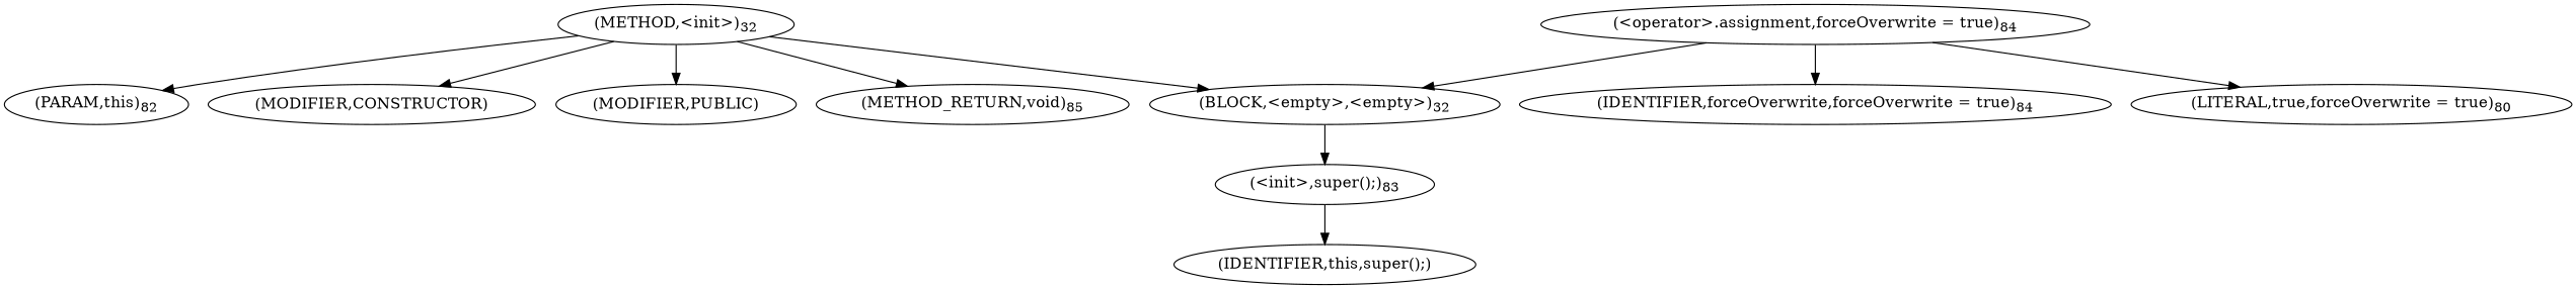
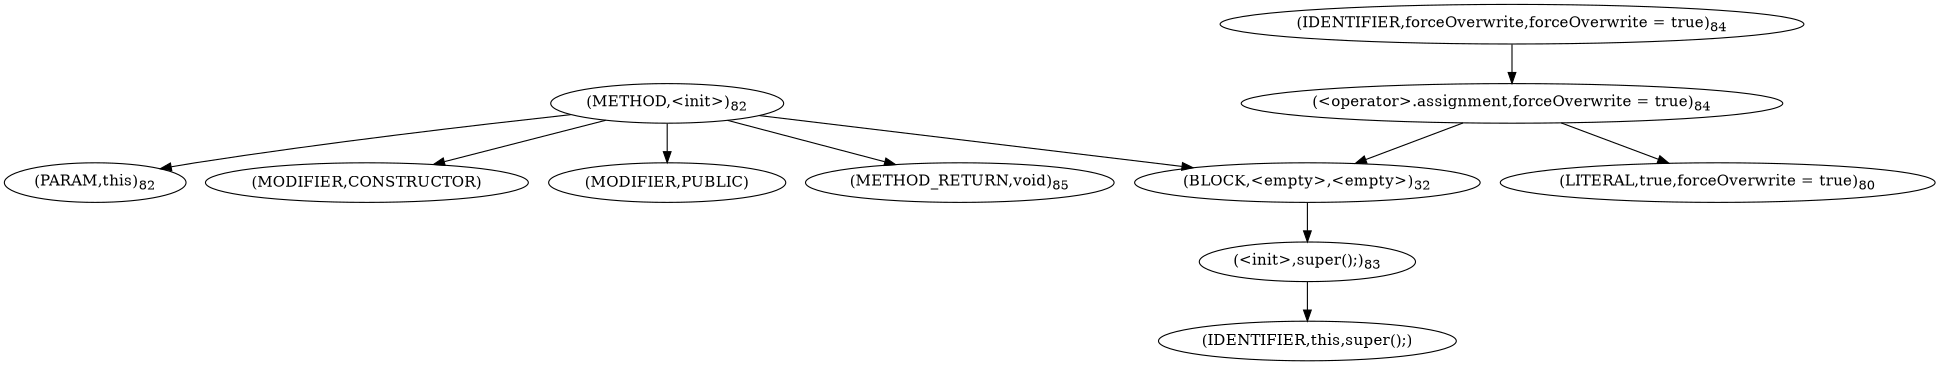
  digraph {
-   n1 [label=<(METHOD,&lt;init&gt;)<SUB>32</SUB>>]
+   n1 [label=<(METHOD,&lt;init&gt;)<SUB>82</SUB>>]
    n2 [label=<(PARAM,this)<SUB>82</SUB>>]
    n3 [label=<(BLOCK,&lt;empty&gt;,&lt;empty&gt;)<SUB>32</SUB>>]
    n4 [label=<(MODIFIER,CONSTRUCTOR)>]
    n5 [label=<(MODIFIER,PUBLIC)>]
    n6 [label=<(METHOD_RETURN,void)<SUB>85</SUB>>]
    n7 [label=<(&lt;init&gt;,super();)<SUB>83</SUB>>]
    n8 [label=<(IDENTIFIER,this,super();)>]
    n9 [label=<(&lt;operator&gt;.assignment,forceOverwrite = true)<SUB>84</SUB>>]
    n10 [label=<(IDENTIFIER,forceOverwrite,forceOverwrite = true)<SUB>84</SUB>>]
    n11 [label=<(LITERAL,true,forceOverwrite = true)<SUB>80</SUB>>]
    n1 -> n2
    n1 -> n3
    n1 -> n4
    n1 -> n5
    n1 -> n6
    n3 -> n7
    n7 -> n8
    n9 -> n3
-   n9 -> n10
+   n10 -> n9
    n9 -> n11
  }
